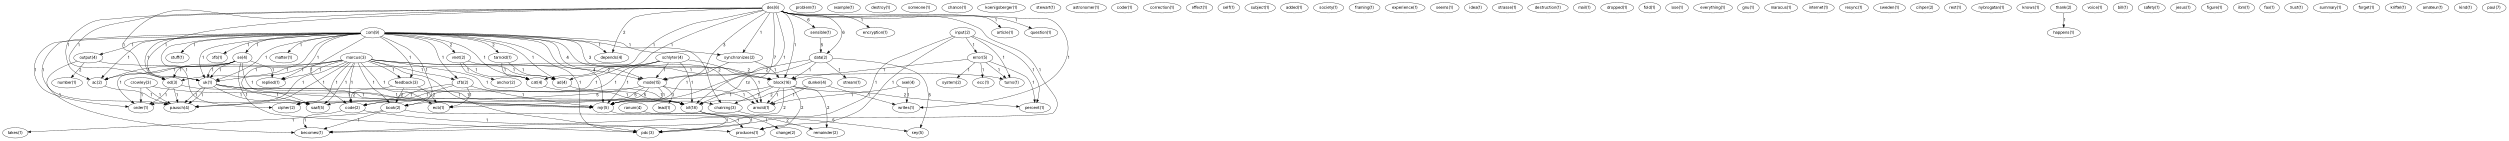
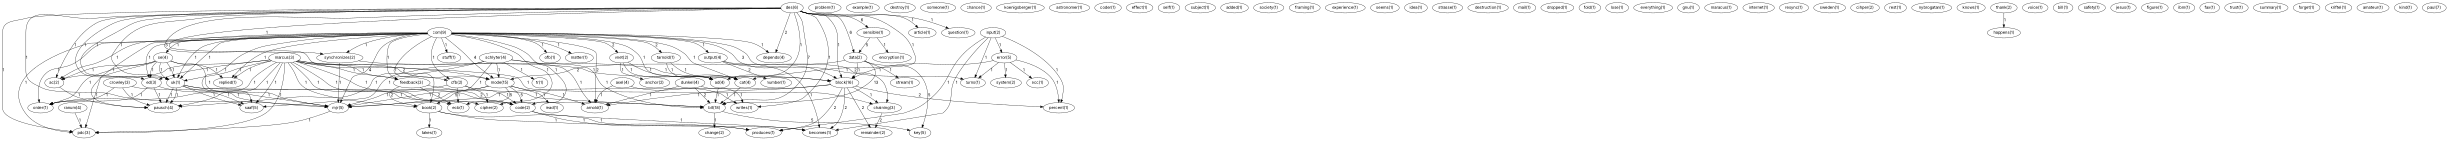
  digraph {
    fontname=Inter
    node [fontname=Inter]
    edge [fontname=Inter]
    n1 [label="com(9)"]
    n2 [label="vnet(2)"]
    n3 [label="stuff(1)"]
    n4 [label="output(4)"]
    n5 [label="ofb(1)"]
    n6 [label="se(4)"]
    n7 [label="depends(4)"]
    n8 [label="tarnold(1)"]
    n9 [label="synchronizes(2)"]
    n10 [label="matter(1)"]
    n11 [label="uk(1)"]
    n12 [label="cat(4)"]
    n13 [label="block(16)"]
    n14 [label="chaining(3)"]
    n15 [label="ad(4)"]
    n16 [label="replied(1)"]
    n17 [label="feedback(3)"]
    n18 [label="saaf(5)"]
    n19 [label="mode(15)"]
    n20 [label="book(2)"]
    n21 [label="cfb(2)"]
    n22 [label="code(2)"]
    n23 [label="ac(2)"]
    n24 [label="ed(3)"]
    n25 [label="pausch(4)"]
    n26 [label="cipher(2)"]
    n27 [label="order(1)"]
    n28 [label="mjr(5)"]
    n29 [label="arnold(1)"]
    n30 [label="pdc(3)"]
    n31 [label="anchor(2)"]
    n32 [label="number(1)"]
    n33 [label="turns(1)"]
    n34 [label="becomes(1)"]
    n35 [label="bit(18)"]
    n36 [label="percent(1)"]
    n37 [label="produces(1)"]
    n38 [label="remainder(2)"]
    n39 [label="ecb(1)"]
    n40 [label="lead(1)"]
    n41 [label="takes(1)"]
    n42 [label="key(5)"]
    n43 [label="change(2)"]
    n44 [label="problem(1)"]
    n45 [label="example(1)"]
    n46 [label="destroy(1)"]
    n47 [label="des(6)"]
    n48 [label="encryption(1)"]
    n49 [label="sensible(1)"]
    n50 [label="data(2)"]
    n51 [label="article(1)"]
    n52 [label="question(1)"]
    n53 [label="writes(1)"]
    n54 [label="stream(1)"]
    n55 [label="someone(1)"]
    n56 [label="chance(1)"]
    n57 [label="koenigsberger(1)"]
-   n58 [label="stewart(1)"]
    n59 [label="astronomer(1)"]
    n60 [label="coder(1)"]
    n61 [label="input(2)"]
    n62 [label="error(5)"]
    n63 [label="system(2)"]
    n64 [label="ecc(1)"]
-   n65 [label="correction(1)"]
    n66 [label="effect(1)"]
    n67 [label="self(1)"]
    n68 [label="subject(1)"]
    n69 [label="added(1)"]
    n70 [label="society(1)"]
    n71 [label="framing(1)"]
    n72 [label="experience(1)"]
    n73 [label="seems(1)"]
    n74 [label="idea(1)"]
    n75 [label="strasse(1)"]
    n76 [label="destruction(1)"]
    n77 [label="marcus(3)"]
    n78 [label="mail(1)"]
    n79 [label="dunkel(4)"]
    n80 [label="dropped(1)"]
    n81 [label="fold(1)"]
    n82 [label="schlyter(4)"]
+   n83 [label="tr(1)"]
    n84 [label="crowley(3)"]
    n85 [label="lose(1)"]
    n86 [label="everything(1)"]
    n87 [label="gnu(1)"]
    n88 [label="axel(4)"]
    n89 [label="maracus(1)"]
    n90 [label="internet(1)"]
    n91 [label="resync(1)"]
    n92 [label="sweden(1)"]
    n93 [label="cihper(2)"]
    n94 [label="rest(1)"]
    n95 [label="nybrogatan(1)"]
    n96 [label="knows(1)"]
    n97 [label="thank(2)"]
    n98 [label="happens(1)"]
    n99 [label="voice(1)"]
    n100 [label="bill(1)"]
    n101 [label="safety(1)"]
    n102 [label="jesus(1)"]
    n103 [label="figure(1)"]
    n104 [label="ibm(1)"]
    n105 [label="fax(1)"]
    n106 [label="trust(1)"]
    n107 [label="summary(1)"]
    n108 [label="forget(1)"]
    n109 [label="ranum(4)"]
    n110 [label="kriftel(1)"]
    n111 [label="amateur(1)"]
    n112 [label="kind(1)"]
    n113 [label="paul(7)"]
    n1 -> n2 [label=2]
    n1 -> n3 [label=1]
    n1 -> n4 [label=1]
    n1 -> n5 [label=1]
    n1 -> n6 [label=1]
    n1 -> n7 [label=1]
    n1 -> n8 [label=2]
    n1 -> n9 [label=1]
    n1 -> n10 [label=1]
    n1 -> n11 [label=1]
    n1 -> n11 [label=1]
    n1 -> n12 [label=1]
    n1 -> n13 [label=3]
    n1 -> n14 [label=1]
    n1 -> n15 [label=1]
    n1 -> n16 [label=1]
    n1 -> n17 [label=1]
    n1 -> n18 [label=1]
    n1 -> n19 [label=4]
    n1 -> n20 [label=1]
    n1 -> n21 [label=1]
    n1 -> n22 [label=1]
    n1 -> n23 [label=1]
    n1 -> n24 [label=1]
    n1 -> n25 [label=1]
    n1 -> n26 [label=1]
    n1 -> n27 [label=1]
    n1 -> n28 [label=4]
    n1 -> n29 [label=2]
    n1 -> n30 [label=1]
    n2 -> n12 [label=1]
    n2 -> n15 [label=1]
    n2 -> n31 [label=1]
    n4 -> n32 [label=2]
    n4 -> n33 [label=2]
    n4 -> n34 [label=1]
    n6 -> n11 [label=1]
    n6 -> n11 [label=1]
    n6 -> n16 [label=1]
    n6 -> n23 [label=1]
    n6 -> n24 [label=1]
    n6 -> n27 [label=1]
    n6 -> n28 [label=1]
    n6 -> n30 [label=1]
    n8 -> n12 [label=1]
    n8 -> n15 [label=1]
    n9 -> n13 [label=1]
    n9 -> n28 [label=1]
    n11 -> n18 [label=1]
    n11 -> n18 [label=1]
    n11 -> n25 [label=1]
    n11 -> n25 [label=1]
    n11 -> n35 [label=1]
    n11 -> n35 [label=1]
    n12 -> n35 [label=1]
    n13 -> n14 [label=1]
    n13 -> n28 [label=1]
    n13 -> n29 [label=1]
    n13 -> n34 [label=2]
    n13 -> n36 [label=2]
    n13 -> n37 [label=2]
    n13 -> n38 [label=2]
    n14 -> n38 [label=2]
    n15 -> n35 [label=1]
    n17 -> n20 [label=2]
    n17 -> n22 [label=2]
    n17 -> n39 [label=2]
    n19 -> n20 [label=5]
    n19 -> n22 [label=5]
    n19 -> n28 [label=1]
    n19 -> n29 [label=1]
    n19 -> n39 [label=5]
    n19 -> n40 [label=1]
    n20 -> n34 [label=1]
    n20 -> n37 [label=1]
    n20 -> n41 [label=1]
    n21 -> n22 [label=1]
    n21 -> n26 [label=1]
    n21 -> n28 [label=1]
    n21 -> n39 [label=1]
    n22 -> n34 [label=1]
    n22 -> n37 [label=1]
    n23 -> n25 [label=1]
    n24 -> n25 [label=1]
    n24 -> n27 [label=1]
    n24 -> n28 [label=1]
    n28 -> n30 [label=1]
    n35 -> n42 [label=5]
    n35 -> n43 [label=1]
    n47 -> n7 [label=2]
    n47 -> n9 [label=1]
    n47 -> n11 [label=1]
    n47 -> n11 [label=1]
    n47 -> n12 [label=1]
    n47 -> n13 [label=1]
    n47 -> n15 [label=1]
    n47 -> n19 [label=3]
    n47 -> n23 [label=1]
    n47 -> n24 [label=1]
    n47 -> n28 [label=1]
    n47 -> n30 [label=1]
    n47 -> n35 [label=7]
-   n47 -> n48 [label=1]
+   n49 -> n48 [label=1]
    n47 -> n49 [label=6]
    n47 -> n50 [label=6]
    n47 -> n51 [label=1]
    n47 -> n52 [label=1]
    n47 -> n53 [label=1]
    n49 -> n50 [label=5]
    n50 -> n13 [label=1]
    n50 -> n19 [label=2]
    n50 -> n35 [label=13]
    n50 -> n42 [label=5]
    n50 -> n54 [label=1]
    n61 -> n33 [label=1]
    n61 -> n34 [label=1]
    n61 -> n36 [label=1]
    n61 -> n37 [label=1]
    n61 -> n62 [label=1]
    n62 -> n13 [label=1]
    n62 -> n33 [label=1]
    n62 -> n36 [label=1]
    n62 -> n63 [label=1]
    n62 -> n64 [label=1]
    n77 -> n11 [label=1]
    n77 -> n13 [label=1]
    n77 -> n14 [label=1]
    n77 -> n16 [label=1]
    n77 -> n17 [label=1]
    n77 -> n18 [label=1]
    n77 -> n19 [label=2]
    n77 -> n20 [label=1]
    n77 -> n21 [label=1]
    n77 -> n22 [label=1]
    n77 -> n23 [label=1]
    n77 -> n24 [label=1]
    n77 -> n25 [label=1]
    n77 -> n26 [label=1]
    n77 -> n27 [label=1]
    n77 -> n30 [label=1]
    n77 -> n39 [label=1]
    n79 -> n29 [label=1]
    n79 -> n35 [label=2]
    n79 -> n53 [label=1]
    n82 -> n18 [label=1]
    n82 -> n19 [label=1]
    n82 -> n25 [label=1]
    n82 -> n28 [label=1]
    n82 -> n29 [label=1]
    n82 -> n35 [label=1]
+   n82 -> n83 [label=1]
    n84 -> n25 [label=1]
    n84 -> n27 [label=1]
    n84 -> n28 [label=1]
    n88 -> n29 [label=1]
    n88 -> n53 [label=1]
    n97 -> n98 [label=1]
    n109 -> n30 [label=1]
  }
